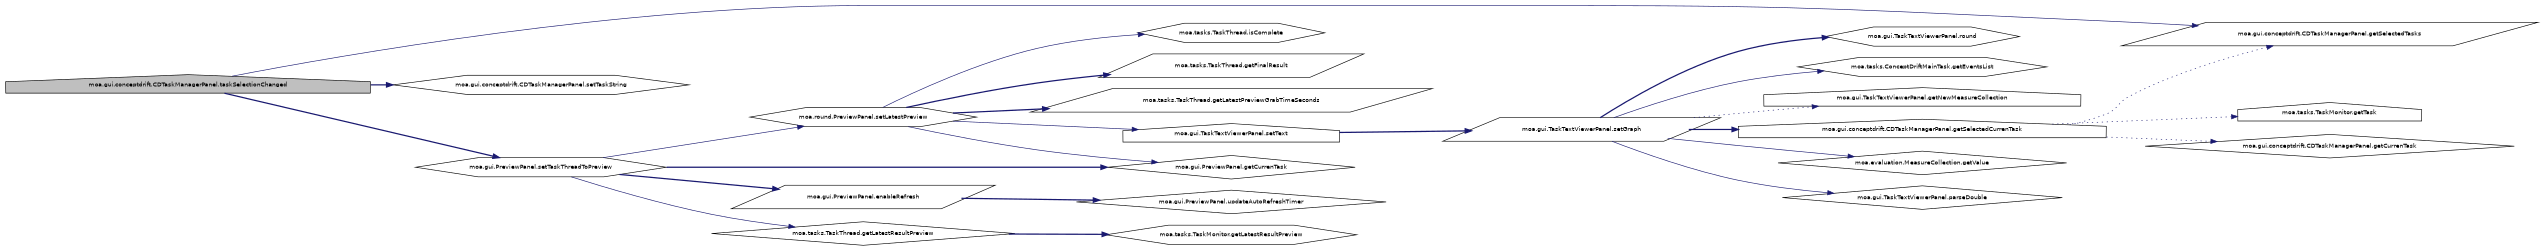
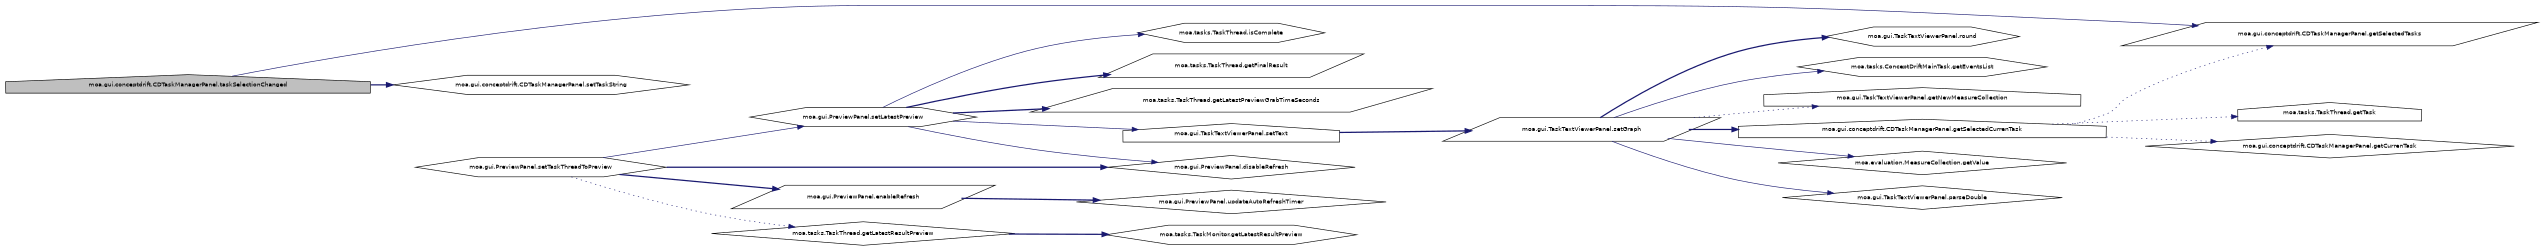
  digraph {
    rankdir=LR
    node [color=black fillcolor=white fontname=Helvetica fontsize=10 shape=hexagon style=filled]
    edge [color=midnightblue fontname=Helvetica fontsize=10 labelfontname=Helvetica labelfontsize=10 style=bold]
    n1 [fillcolor=grey75 fontcolor=black height=0.2 label="moa.gui.conceptdrift.CDTaskManagerPanel.taskSelectionChanged" shape=house width=0.4]
    n2 [height=0.2 label="moa.gui.conceptdrift.CDTaskManagerPanel.getSelectedTasks" shape=parallelogram width=0.4]
    n3 [height=0.2 label="moa.gui.conceptdrift.CDTaskManagerPanel.setTaskString" width=0.4]
    n4 [height=0.2 label="moa.gui.PreviewPanel.setTaskThreadToPreview" width=0.4]
-   n5 [height=0.2 label="moa.gui.PreviewPanel.getCurrenTask" shape=diamond width=0.4]
+   n5 [height=0.2 label="moa.gui.PreviewPanel.disableRefresh" shape=diamond width=0.4]
    n6 [height=0.2 label="moa.gui.PreviewPanel.enableRefresh" shape=parallelogram width=0.4]
    n7 [height=0.2 label="moa.tasks.TaskThread.getLatestResultPreview" shape=diamond width=0.4]
-   n8 [height=0.2 label="moa.round.PreviewPanel.setLatestPreview" width=0.4]
+   n8 [height=0.2 label="moa.gui.PreviewPanel.setLatestPreview" width=0.4]
    n9 [height=0.2 label="moa.gui.PreviewPanel.updateAutoRefreshTimer" shape=diamond width=0.4]
    n10 [height=0.2 label="moa.tasks.TaskMonitor.getLatestResultPreview" width=0.4]
    n11 [height=0.2 label="moa.tasks.TaskThread.isComplete" width=0.4]
    n12 [height=0.2 label="moa.tasks.TaskThread.getFinalResult" shape=parallelogram width=0.4]
    n13 [height=0.2 label="moa.tasks.TaskThread.getLatestPreviewGrabTimeSeconds" shape=parallelogram width=0.4]
    n14 [height=0.2 label="moa.gui.TaskTextViewerPanel.setText" shape=house width=0.4]
    n15 [height=0.2 label="moa.gui.TaskTextViewerPanel.setGraph" shape=parallelogram width=0.4]
    n16 [height=0.2 label="moa.tasks.ConceptDriftMainTask.getEventsList" width=0.4]
    n17 [height=0.2 label="moa.gui.TaskTextViewerPanel.getNewMeasureCollection" shape=house width=0.4]
    n18 [height=0.2 label="moa.gui.conceptdrift.CDTaskManagerPanel.getSelectedCurrenTask" shape=house width=0.4]
    n19 [height=0.2 label="moa.evaluation.MeasureCollection.getValue" shape=diamond width=0.4]
    n20 [height=0.2 label="moa.gui.TaskTextViewerPanel.parseDouble" shape=diamond width=0.4]
    n21 [height=0.2 label="moa.gui.TaskTextViewerPanel.round" width=0.4]
    n22 [height=0.2 label="moa.gui.conceptdrift.CDTaskManagerPanel.getCurrenTask" shape=diamond width=0.4]
-   n23 [height=0.2 label="moa.tasks.TaskMonitor.getTask" shape=house width=0.4]
+   n23 [height=0.2 label="moa.tasks.TaskThread.getTask" shape=house width=0.4]
    n1 -> n2 [style=solid]
    n1 -> n3
-   n1 -> n4
    n4 -> n5
    n4 -> n6
-   n4 -> n7 [style=solid]
+   n4 -> n7 [style=dotted]
    n4 -> n8 [style=solid]
    n6 -> n9
    n7 -> n10
    n8 -> n5 [style=solid]
    n8 -> n11 [style=solid]
    n8 -> n12
    n8 -> n13
    n8 -> n14 [style=solid]
    n14 -> n15
    n15 -> n16 [style=solid]
    n15 -> n17 [style=dotted]
    n15 -> n18
    n15 -> n19 [style=solid]
    n15 -> n20 [style=solid]
    n15 -> n21
    n18 -> n2 [style=dotted]
    n18 -> n22 [style=dotted]
    n18 -> n23 [style=dotted]
  }
